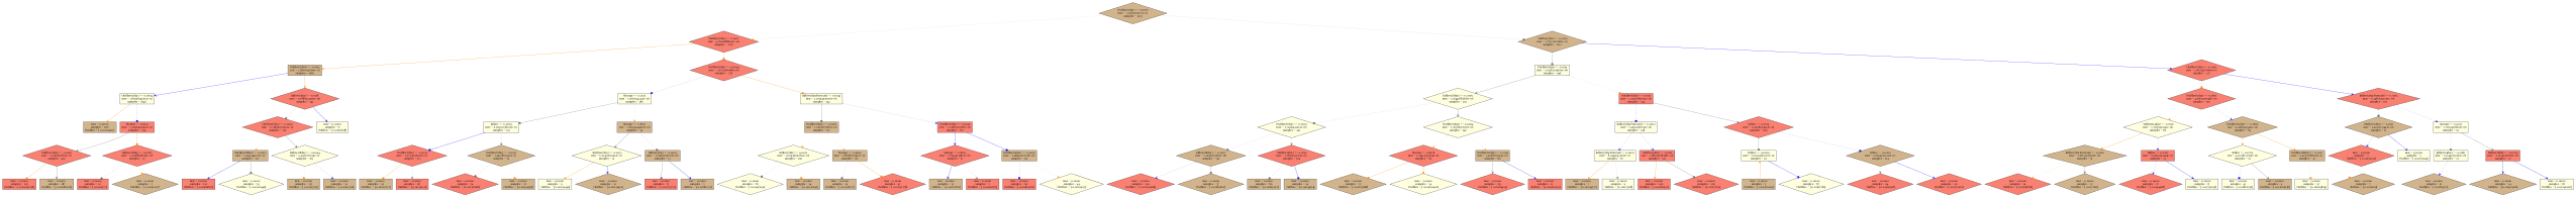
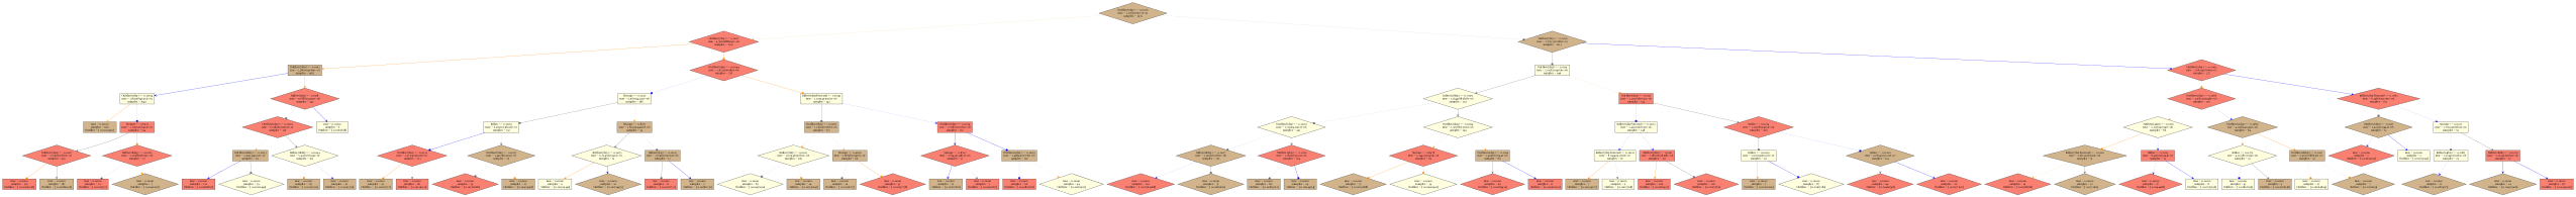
  digraph {
    fontname="Playfair Display"
    node [fillcolor=tan fontname="Playfair Display" shape=box style=filled]
    edge [arrowhead=vee color=gray40 fontname="Playfair Display" style=solid]
    n1 [label="Outflow(7day) <= 0.0076\nmse = 3.57835766773e-05\nsamples = 3933" shape=diamond]
    n2 [fillcolor=salmon label="Outflow(7day) <= 0.0027\nmse = 4.56161888047e-06\nsamples = 2710" shape=diamond]
    n3 [label="Outflow(7day) <= 0.0150\nmse = 1.57233207082e-05\nsamples = 1223" shape=diamond]
    n4 [label="Outflow(7day) <= 0.0012\nmse = 7.28991541569e-07\nsamples = 1982"]
    n5 [fillcolor=salmon label="Outflow(7day) <= 0.0044\nmse = 3.6533360986e-06\nsamples = 728" shape=diamond]
    n6 [fillcolor=lightyellow label="Outflow(7day) <= 0.0114\nmse = 5.91282934679e-06\nsamples = 946"]
    n7 [fillcolor=salmon label="Outflow(7day) <= 0.0193\nmse = 1.06334576661e-05\nsamples = 277" shape=diamond]
    n8 [fillcolor=lightyellow label="Outflow(7day) <= 0.0004\nmse = 1.89598145302e-07\nsamples = 1640"]
    n9 [fillcolor=salmon label="Inflow(7day) <= 0.0118\nmse = 1.08885243577e-06\nsamples = 342" shape=diamond]
    n10 [fillcolor=lightyellow label="Storage <= 0.7529\nmse = 1.26615742231e-06\nsamples = 386"]
    n11 [fillcolor=lightyellow label="Inflow(7dayForecast) <= 0.0045\nmse = 3.10794930716e-06\nsamples = 342"]
    n12 [label="mse = 0.0000\nsamples = 1116\nOutflow = [ 0.00024717]"]
    n13 [fillcolor=salmon label="Storage <= 0.6923\nmse = 3.20964627412e-07\nsamples = 524"]
    n14 [fillcolor=salmon label="Outflow(7day) <= 0.0020\nmse = 6.73896029601e-07\nsamples = 336" shape=diamond]
    n15 [fillcolor=lightyellow label="mse = 0.0000\nsamples = 6\nOutflow = [ 0.0065838]"]
    n16 [fillcolor=salmon label="Outflow(7day) <= 0.0007\nmse = 1.21638577801e-07\nsamples = 497" shape=diamond]
    n17 [fillcolor=salmon label="Inflow(28day) <= 0.0065\nmse = 2.21688018139e-06\nsamples = 27" shape=diamond]
    n18 [fillcolor=salmon label="mse = 0.0000\nsamples = 310\nOutflow = [ 0.00056238]"]
    n19 [label="mse = 0.0000\nsamples = 187\nOutflow = [ 0.00086956]"]
    n20 [fillcolor=salmon label="mse = 0.0000\nsamples = 22\nOutflow = [ 0.0015957]"]
    n21 [label="mse = 0.0000\nsamples = 5\nOutflow = [ 0.00402327]" shape=diamond]
    n22 [label="Outflow(28day) <= 0.0023\nmse = 5.45254541221e-07\nsamples = 171"]
    n23 [fillcolor=lightyellow label="Inflow(28day) <= 0.0044\nmse = 5.41123766134e-07\nsamples = 165" shape=diamond]
    n24 [fillcolor=salmon label="mse = 0.0000\nsamples = 112\nOutflow = [ 0.00186832]"]
    n25 [fillcolor=lightyellow label="mse = 0.0000\nsamples = 59\nOutflow = [ 0.00112449]" shape=diamond]
    n26 [label="mse = 0.0000\nsamples = 135\nOutflow = [ 0.00217913]"]
    n27 [label="mse = 0.0000\nsamples = 30\nOutflow = [ 0.00303511]"]
    n28 [fillcolor=lightyellow label="Inflow <= 0.0063\nmse = 6.59997038036e-07\nsamples = 352"]
    n29 [label="Storage <= 0.8017\nmse = 2.89929454116e-06\nsamples = 34"]
    n30 [label="Outflow(7day) <= 0.0062\nmse = 1.21661672836e-06\nsamples = 175"]
    n31 [fillcolor=salmon label="Outflow(7day) <= 0.0054\nmse = 3.03865792766e-06\nsamples = 167"]
    n32 [fillcolor=salmon label="Outflow(7day) <= 0.0032\nmse = 5.97374056906e-07\nsamples = 273" shape=diamond]
    n33 [label="Outflow(7day) <= 0.0035\nmse = 3.44728911592e-07\nsamples = 79" shape=diamond]
    n34 [fillcolor=lightyellow label="Outflow(7day) <= 0.0035\nmse = 6.22470607422e-07\nsamples = 21" shape=diamond]
    n35 [label="Inflow(7day) <= 0.0095\nmse = 3.76483709062e-06\nsamples = 13"]
    n36 [label="mse = 0.0000\nsamples = 92\nOutflow = [ 0.00265272]"]
    n37 [fillcolor=salmon label="mse = 0.0000\nsamples = 181\nOutflow = [ 0.00330131]"]
    n38 [fillcolor=salmon label="mse = 0.0000\nsamples = 54\nOutflow = [ 0.00361682]" shape=diamond]
    n39 [label="mse = 0.0000\nsamples = 25\nOutflow = [ 0.00454548]"]
    n40 [fillcolor=lightyellow label="mse = 0.0000\nsamples = 9\nOutflow = [ 0.00399449]"]
    n41 [label="mse = 0.0000\nsamples = 12\nOutflow = [ 0.00524479]" shape=diamond]
    n42 [fillcolor=salmon label="mse = 0.0000\nsamples = 8\nOutflow = [ 0.00572752]"]
    n43 [label="mse = 0.0000\nsamples = 5\nOutflow = [ 0.00862731]"]
    n44 [fillcolor=lightyellow label="Inflow(7day) <= 0.0023\nmse = 1.00946097825e-06\nsamples = 109" shape=diamond]
    n45 [label="Storage <= 0.4090\nmse = 5.86687170467e-07\nsamples = 66"]
    n46 [fillcolor=salmon label="Storage <= 0.8505\nmse = 2.63424734812e-06\nsamples = 57" shape=diamond]
    n47 [label="Outflow(21day) <= 0.0059\nmse = 2.48841007758e-06\nsamples = 110"]
    n48 [fillcolor=lightyellow label="mse = 0.0000\nsamples = 85\nOutflow = [ 0.00425991]" shape=diamond]
    n49 [label="mse = 0.0000\nsamples = 24\nOutflow = [ 0.00530645]"]
    n50 [label="mse = 0.0000\nsamples = 19\nOutflow = [ 0.00516277]"]
    n51 [fillcolor=salmon label="mse = 0.0000\nsamples = 47\nOutflow = [ 0.00597278]" shape=diamond]
    n52 [label="mse = 0.0000\nsamples = 52\nOutflow = [ 0.00567822]"]
    n53 [fillcolor=salmon label="mse = 0.0000\nsamples = 5\nOutflow = [ 0.00912873]"]
    n54 [fillcolor=salmon label="mse = 0.0000\nsamples = 66\nOutflow = [ 0.00805518]"]
    n55 [fillcolor=lightyellow label="mse = 0.0000\nsamples = 44\nOutflow = [ 0.0065995]" shape=diamond]
    n56 [fillcolor=lightyellow label="Inflow(28day) <= 0.0079\nmse = 3.16441883828e-06\nsamples = 392" shape=diamond]
    n57 [fillcolor=salmon label="Outflow(7day) <= 0.0135\nmse = 2.21776180621e-06\nsamples = 554"]
    n58 [fillcolor=salmon label="Outflow(7day) <= 0.0166\nmse = 4.16831336548e-06\nsamples = 170" shape=diamond]
    n59 [fillcolor=salmon label="Inflow(7dayForecast) <= 0.0163\nmse = 6.24876292767e-06\nsamples = 107" shape=diamond]
    n60 [fillcolor=lightyellow label="Outflow(7day) <= 0.0093\nmse = 1.71390451922e-06\nsamples = 243" shape=diamond]
    n61 [fillcolor=lightyellow label="Outflow(7day) <= 0.0094\nmse = 2.57086717936e-06\nsamples = 149" shape=diamond]
    n62 [fillcolor=lightyellow label="Inflow(7dayForecast) <= 0.0023\nmse = 1.42912066135e-06\nsamples = 348"]
    n63 [fillcolor=salmon label="Inflow <= 0.0074\nmse = 1.25568694932e-06\nsamples = 206" shape=diamond]
    n64 [label="Inflow(28day) <= 0.0057\nmse = 1.31069760875e-06\nsamples = 139" shape=diamond]
    n65 [fillcolor=salmon label="Outflow(7day) <= 0.0110\nmse = 1.28105655521e-06\nsamples = 104" shape=diamond]
    n66 [fillcolor=salmon label="Storage <= 0.8478\nmse = 2.24422356474e-06\nsamples = 69" shape=diamond]
    n67 [label="Outflow(21day) <= 0.0114\nmse = 1.41083671744e-06\nsamples = 80"]
    n68 [fillcolor=salmon label="mse = 0.0000\nsamples = 102\nOutflow = [ 0.00764068]" shape=diamond]
    n69 [label="mse = 0.0000\nsamples = 37\nOutflow = [ 0.00891651]" shape=diamond]
    n70 [label="mse = 0.0000\nsamples = 80\nOutflow = [ 0.00893512]"]
    n71 [label="mse = 0.0000\nsamples = 24\nOutflow = [ 0.01044554]"]
    n72 [label="mse = 0.0000\nsamples = 35\nOutflow = [ 0.01033088]" shape=diamond]
    n73 [fillcolor=lightyellow label="mse = 0.0000\nsamples = 34\nOutflow = [ 0.00920401]" shape=diamond]
    n74 [fillcolor=salmon label="mse = 0.0000\nsamples = 69\nOutflow = [ 0.01184474]" shape=diamond]
    n75 [fillcolor=salmon label="mse = 0.0000\nsamples = 11\nOutflow = [ 0.00962903]"]
    n76 [fillcolor=lightyellow label="Inflow(7dayForecast) <= 0.0021\nmse = 8.04340453179e-07\nsamples = 16"]
    n77 [fillcolor=salmon label="Outflow(7day) <= 0.0121\nmse = 1.18650098398e-06\nsamples = 332"]
    n78 [fillcolor=lightyellow label="Inflow <= 0.0029\nmse = 7.93004760307e-07\nsamples = 92"]
    n79 [label="Inflow <= 0.0200\nmse = 9.68540753521e-07\nsamples = 114" shape=diamond]
    n80 [label="mse = 0.0000\nsamples = 7\nOutflow = [ 0.00934527]"]
    n81 [fillcolor=lightyellow label="mse = 0.0000\nsamples = 9\nOutflow = [ 0.01055118]"]
    n82 [fillcolor=salmon label="mse = 0.0000\nsamples = 106\nOutflow = [ 0.01182452]"]
    n83 [fillcolor=salmon label="mse = 0.0000\nsamples = 226\nOutflow = [ 0.01275679]" shape=diamond]
    n84 [label="mse = 0.0000\nsamples = 5\nOutflow = [ 0.01206109]"]
    n85 [fillcolor=lightyellow label="mse = 0.0000\nsamples = 87\nOutflow = [ 0.01367289]" shape=diamond]
    n86 [fillcolor=salmon label="mse = 0.0000\nsamples = 94\nOutflow = [ 0.01460748]" shape=diamond]
    n87 [fillcolor=salmon label="mse = 0.0000\nsamples = 20\nOutflow = [ 0.01571306]" shape=diamond]
    n88 [fillcolor=lightyellow label="Outflow(14day) <= 0.0156\nmse = 2.33367470747e-06\nsamples = 86" shape=diamond]
    n89 [label="Outflow(21day) <= 0.0180\nmse = 4.19895425455e-06\nsamples = 84" shape=diamond]
    n90 [label="Outflow(7day) <= 0.0217\nmse = 2.40137135442e-06\nsamples = 12" shape=diamond]
    n91 [fillcolor=lightyellow label="Storage <= 0.9037\nmse = 3.72604176803e-06\nsamples = 95"]
    n92 [label="Inflow(7dayForecast) <= 0.0120\nmse = 2.18222289939e-06\nsamples = 51" shape=diamond]
    n93 [fillcolor=salmon label="Inflow <= 0.0223\nmse = 8.4969299144e-07\nsamples = 35"]
    n94 [fillcolor=lightyellow label="Inflow <= 0.0279\nmse = 4.33578270359e-06\nsamples = 52" shape=diamond]
    n95 [label="Outflow(28day) <= 0.0201\nmse = 9.46377688939e-07\nsamples = 32"]
    n96 [fillcolor=salmon label="mse = 0.0000\nsamples = 19\nOutflow = [ 0.01508586]" shape=diamond]
    n97 [label="mse = 0.0000\nsamples = 32\nOutflow = [ 0.0172611]" shape=diamond]
    n98 [fillcolor=salmon label="mse = 0.0000\nsamples = 27\nOutflow = [ 0.0144468]" shape=diamond]
    n99 [fillcolor=lightyellow label="mse = 0.0000\nsamples = 8\nOutflow = [ 0.01579636]"]
    n100 [fillcolor=lightyellow label="mse = 0.0000\nsamples = 43\nOutflow = [ 0.01806536]"]
    n101 [label="mse = 0.0000\nsamples = 9\nOutflow = [ 0.02066138]"]
    n102 [fillcolor=lightyellow label="mse = 0.0000\nsamples = 25\nOutflow = [ 0.01664894]"]
    n103 [label="mse = 0.0000\nsamples = 7\nOutflow = [ 0.0150639]" shape=diamond]
    n104 [fillcolor=salmon label="mse = 0.0000\nsamples = 7\nOutflow = [ 0.01630952]" shape=diamond]
    n105 [fillcolor=lightyellow label="mse = 0.0000\nsamples = 5\nOutflow = [ 0.01795041]"]
    n106 [fillcolor=lightyellow label="Inflow(14day) <= 0.0185\nmse = 2.57440379265e-06\nsamples = 23"]
    n107 [fillcolor=salmon label="Inflow(28day) <= 0.0229\nmse = 2.01247291852e-06\nsamples = 72"]
    n108 [label="mse = 0.0000\nsamples = 12\nOutflow = [ 0.01874727]" shape=diamond]
    n109 [label="mse = 0.0000\nsamples = 14\nOutflow = [ 0.02479906]" shape=diamond]
-   n110 [fillcolor=lightyellow label="mse = 0.0000\nsamples = 58\nOutflow = [ 0.02242006]"]
+   n110 [fillcolor=salmon label="mse = 0.0000\nsamples = 58\nOutflow = [ 0.02242006]"]
    n1 -> n2 [color=darkorange style=dotted]
    n1 -> n3 [arrowhead=box style=dotted]
    n2 -> n4 [color=darkorange]
    n2 -> n5 [arrowhead=box color=darkorange]
    n3 -> n6 [arrowhead=box]
    n3 -> n7 [color=blue]
    n4 -> n8 [color=blue]
    n4 -> n9 [color=darkorange]
    n5 -> n10 [arrowhead=box color=blue style=dotted]
    n5 -> n11 [arrowhead=box color=darkorange]
    n6 -> n56
    n6 -> n57 [arrowhead=box color=darkorange style=dotted]
    n7 -> n58 [arrowhead=box color=darkorange style=dotted]
    n7 -> n59 [color=blue]
    n8 -> n12 [color=darkorange]
    n8 -> n13 [arrowhead=box color=blue style=dotted]
    n9 -> n14 [arrowhead=box style=dotted]
    n9 -> n15 [color=blue]
    n10 -> n28 [arrowhead=box]
    n10 -> n29 [color=darkorange style=dotted]
    n11 -> n30 [arrowhead=box]
    n11 -> n31 [color=blue style=dotted]
    n13 -> n16
    n13 -> n17 [arrowhead=box color=darkorange]
    n14 -> n22 [color=darkorange style=dotted]
    n14 -> n23
    n16 -> n18 [arrowhead=box color=darkorange]
    n16 -> n19
    n17 -> n20 [arrowhead=box style=dotted]
    n17 -> n21 [arrowhead=box color=darkorange style=dotted]
    n22 -> n24 [color=blue]
    n22 -> n25 [arrowhead=box]
    n23 -> n26 [arrowhead=box color=darkorange style=dotted]
    n23 -> n27 [color=blue style=dotted]
    n28 -> n32 [arrowhead=box color=blue]
    n28 -> n33 [style=dotted]
    n29 -> n34
    n29 -> n35 [arrowhead=box style=dotted]
    n30 -> n44 [color=darkorange style=dotted]
    n30 -> n45 [color=darkorange style=dotted]
    n31 -> n46 [color=blue]
    n31 -> n47 [arrowhead=box color=blue]
    n32 -> n36 [arrowhead=box color=darkorange]
    n32 -> n37 [style=dotted]
    n33 -> n38 [arrowhead=box style=dotted]
    n33 -> n39 [arrowhead=box color=darkorange style=dotted]
    n34 -> n40 [color=darkorange]
    n34 -> n41 [color=blue]
    n35 -> n42 [arrowhead=box]
    n35 -> n43 [color=blue]
    n44 -> n48 [arrowhead=box style=dotted]
    n44 -> n49 [arrowhead=box color=darkorange style=dotted]
    n45 -> n50 [arrowhead=box style=dotted]
    n45 -> n51 [arrowhead=box color=darkorange]
    n46 -> n52 [color=blue]
    n46 -> n53 [style=dotted]
    n47 -> n54 [arrowhead=box color=blue style=dotted]
    n47 -> n55 [color=darkorange style=dotted]
    n56 -> n60 [arrowhead=box style=dotted]
    n56 -> n61
    n57 -> n62 [arrowhead=box color=blue style=dotted]
    n57 -> n63
    n58 -> n88 [color=darkorange style=dotted]
    n58 -> n89 [color=blue style=dotted]
    n59 -> n90 [arrowhead=box style=dotted]
    n59 -> n91 [color=blue style=dotted]
    n60 -> n64 [arrowhead=box style=dotted]
    n60 -> n65 [style=dotted]
    n61 -> n66 [color=darkorange style=dotted]
    n61 -> n67 [color=darkorange style=dotted]
    n62 -> n76 [color=blue style=dotted]
    n62 -> n77 [color=blue style=dotted]
    n63 -> n78 [arrowhead=box]
    n63 -> n79 [arrowhead=box color=blue style=dotted]
    n64 -> n68 [color=blue style=dotted]
    n64 -> n69 [arrowhead=box]
    n65 -> n70 [arrowhead=box style=dotted]
    n65 -> n71 [arrowhead=box color=blue]
    n66 -> n72 [arrowhead=box color=darkorange]
    n66 -> n73 [arrowhead=box color=darkorange]
    n67 -> n74
    n67 -> n75 [color=blue]
    n76 -> n80 [color=darkorange]
    n76 -> n81 [style=dotted]
    n77 -> n82 [color=darkorange]
    n77 -> n83 [arrowhead=box]
-   n84 -> n78 [color=darkorange]
+   n78 -> n84 [color=darkorange]
    n78 -> n85 [arrowhead=box color=blue]
    n79 -> n86 [style=dotted]
    n79 -> n87 [color=blue]
    n88 -> n92 [arrowhead=box color=darkorange]
    n88 -> n93 [color=blue style=dotted]
    n89 -> n94 [color=darkorange style=dotted]
    n89 -> n95 [arrowhead=box color=darkorange]
    n90 -> n104 [color=blue style=dotted]
    n90 -> n105 [color=blue]
    n91 -> n106 [arrowhead=box style=dotted]
    n91 -> n107
    n92 -> n96 [color=darkorange style=dotted]
    n92 -> n97
    n93 -> n98 [color=blue style=dotted]
    n93 -> n99 [color=blue]
    n94 -> n100 [arrowhead=box color=blue style=dotted]
    n94 -> n101
    n95 -> n102 [arrowhead=box color=darkorange style=dotted]
    n95 -> n103 [arrowhead=box color=darkorange style=dotted]
    n106 -> n108 [color=blue style=dotted]
    n107 -> n109 [color=blue]
    n107 -> n110 [color=blue]
  }
